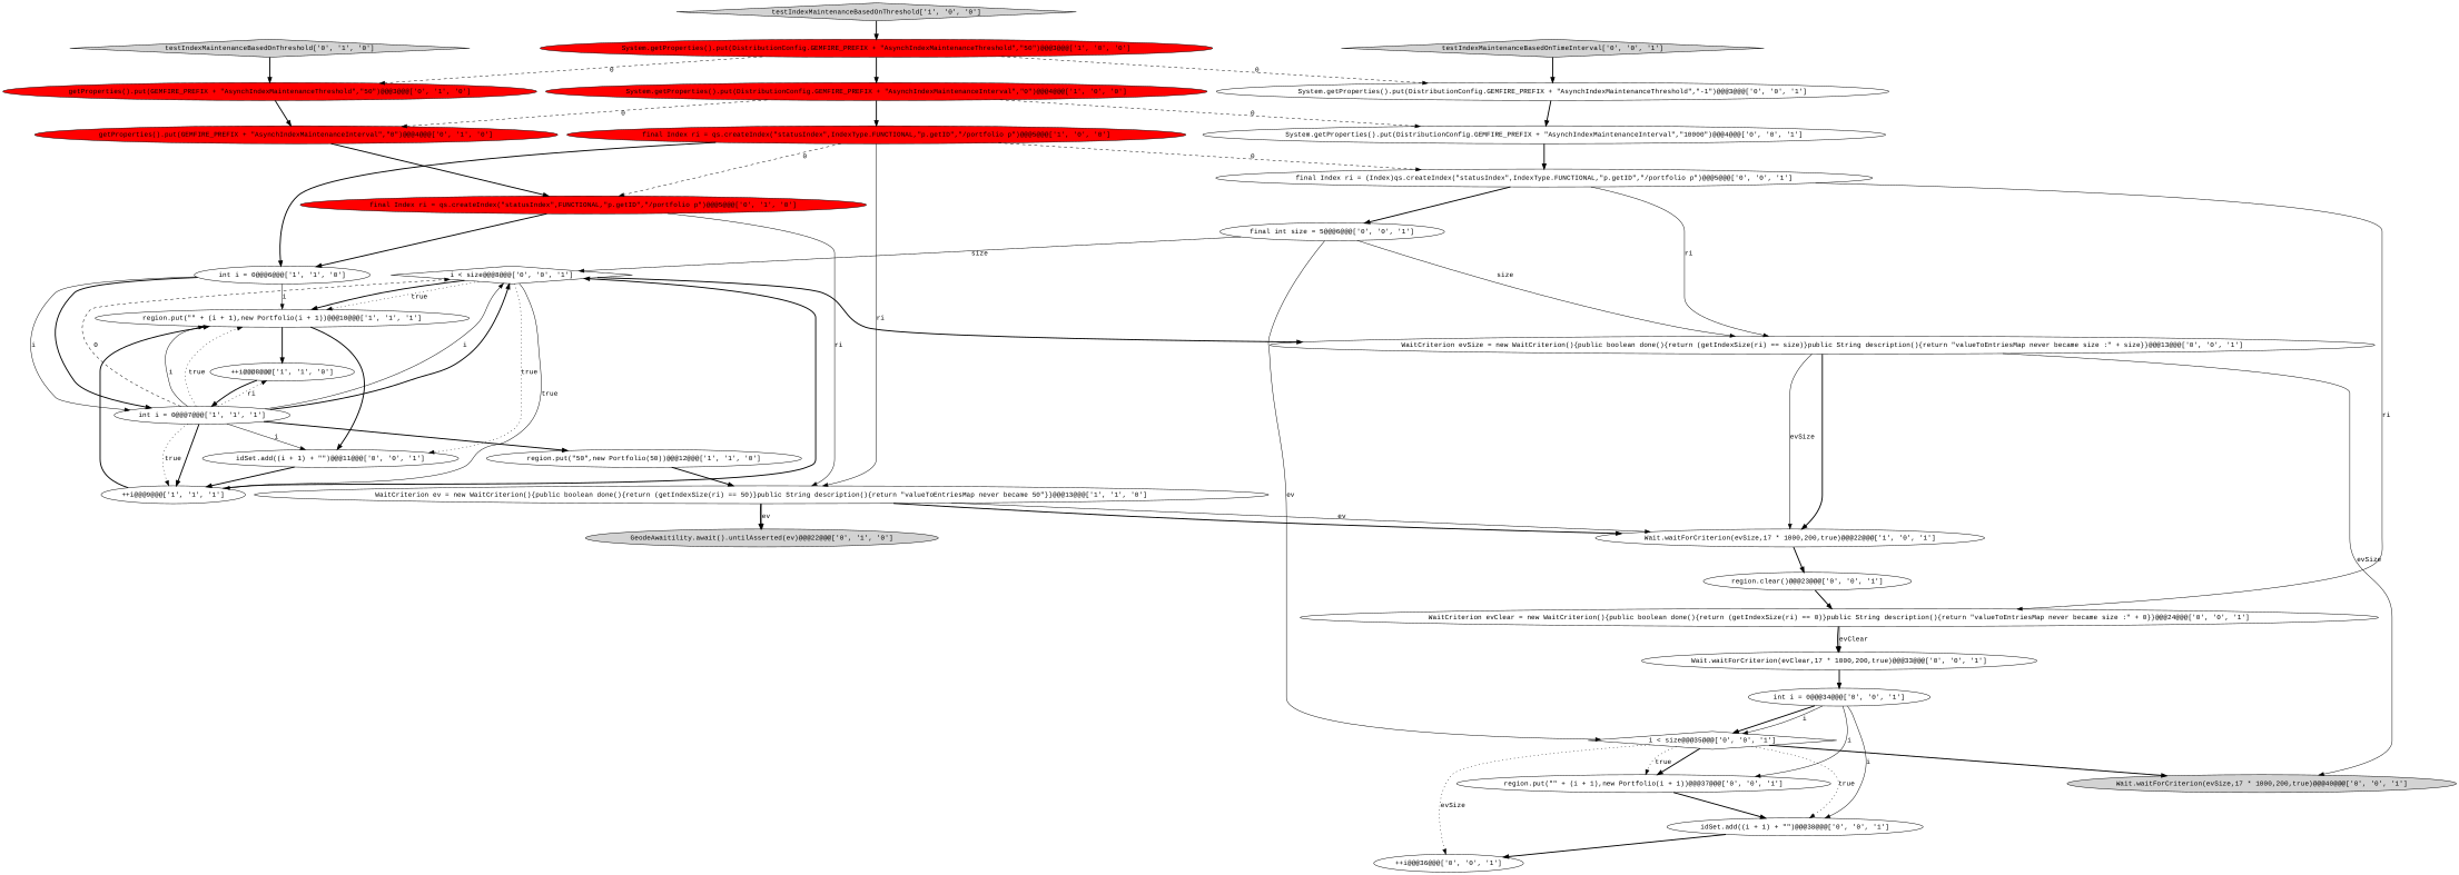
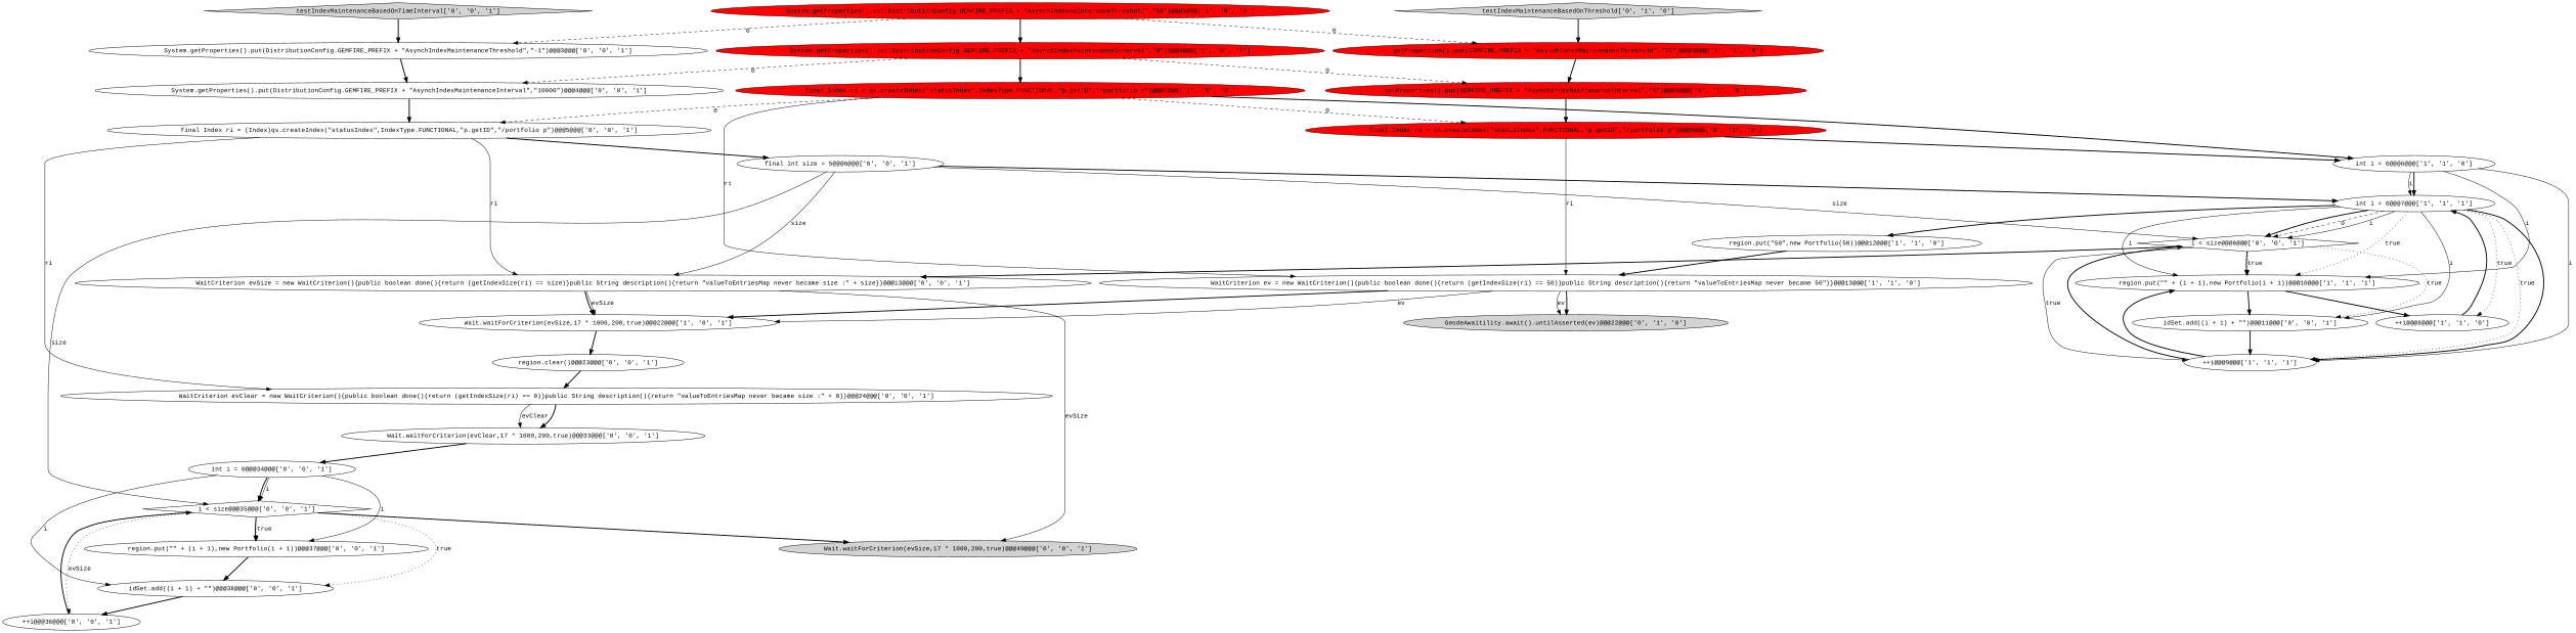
  digraph {
    fontname="Liberation Mono"
    node [fillcolor=white fontname="Liberation Mono" shape=ellipse style=filled]
    edge [fontname="Liberation Mono" style=bold]
    n1 [label="final Index ri = (Index)qs.createIndex(\"statusIndex\",IndexType.FUNCTIONAL,\"p.getID\",\"/portfolio p\")@@@5@@@['0', '0', '1']"]
    n2 [label="WaitCriterion evClear = new WaitCriterion(){public boolean done(){return (getIndexSize(ri) == 0)}public String description(){return \"valueToEntriesMap never became size :\" + 0}}@@@24@@@['0', '0', '1']"]
    n3 [label="WaitCriterion evSize = new WaitCriterion(){public boolean done(){return (getIndexSize(ri) == size)}public String description(){return \"valueToEntriesMap never became size :\" + size}}@@@13@@@['0', '0', '1']"]
    n4 [label="final int size = 5@@@6@@@['0', '0', '1']"]
    n5 [label="Wait.waitForCriterion(evClear,17 * 1000,200,true)@@@33@@@['0', '0', '1']"]
    n6 [label="Wait.waitForCriterion(evSize,17 * 1000,200,true)@@@22@@@['1', '0', '1']"]
    n7 [fillcolor=lightgray label="Wait.waitForCriterion(evSize,17 * 1000,200,true)@@@40@@@['0', '0', '1']"]
    n8 [label="int i = 0@@@7@@@['1', '1', '1']"]
    n9 [label="i < size@@@8@@@['0', '0', '1']" shape=diamond]
    n10 [label="i < size@@@35@@@['0', '0', '1']" shape=diamond]
    n11 [label="region.put(\"50\",new Portfolio(50))@@@12@@@['1', '1', '0']"]
    n12 [label="WaitCriterion ev = new WaitCriterion(){public boolean done(){return (getIndexSize(ri) == 50)}public String description(){return \"valueToEntriesMap never became 50\"}}@@@13@@@['1', '1', '0']"]
    n13 [fillcolor=lightgray label="GeodeAwaitility.await().untilAsserted(ev)@@@22@@@['0', '1', '0']"]
    n14 [label="region.clear()@@@23@@@['0', '0', '1']"]
    n15 [label="int i = 0@@@34@@@['0', '0', '1']"]
    n16 [fillcolor=red label="getProperties().put(GEMFIRE_PREFIX + \"AsynchIndexMaintenanceThreshold\",\"50\")@@@3@@@['0', '1', '0']"]
    n17 [fillcolor=red label="getProperties().put(GEMFIRE_PREFIX + \"AsynchIndexMaintenanceInterval\",\"0\")@@@4@@@['0', '1', '0']"]
    n18 [fillcolor=red label="final Index ri = qs.createIndex(\"statusIndex\",FUNCTIONAL,\"p.getID\",\"/portfolio p\")@@@5@@@['0', '1', '0']"]
    n19 [fillcolor=red label="System.getProperties().put(DistributionConfig.GEMFIRE_PREFIX + \"AsynchIndexMaintenanceInterval\",\"0\")@@@4@@@['1', '0', '0']"]
    n20 [fillcolor=red label="final Index ri = qs.createIndex(\"statusIndex\",IndexType.FUNCTIONAL,\"p.getID\",\"/portfolio p\")@@@5@@@['1', '0', '0']"]
    n21 [label="System.getProperties().put(DistributionConfig.GEMFIRE_PREFIX + \"AsynchIndexMaintenanceInterval\",\"10000\")@@@4@@@['0', '0', '1']"]
    n22 [label="int i = 0@@@6@@@['1', '1', '0']"]
    n23 [label="idSet.add((i + 1) + \"\")@@@38@@@['0', '0', '1']"]
    n24 [label="++i@@@36@@@['0', '0', '1']"]
    n25 [label="region.put(\"\" + (i + 1),new Portfolio(i + 1))@@@10@@@['1', '1', '1']"]
    n26 [label="++i@@@9@@@['1', '1', '1']"]
    n27 [label="System.getProperties().put(DistributionConfig.GEMFIRE_PREFIX + \"AsynchIndexMaintenanceThreshold\",\"-1\")@@@3@@@['0', '0', '1']"]
    n28 [label="idSet.add((i + 1) + \"\")@@@11@@@['0', '0', '1']"]
    n29 [label="++i@@@8@@@['1', '1', '0']"]
    n30 [fillcolor=red label="System.getProperties().put(DistributionConfig.GEMFIRE_PREFIX + \"AsynchIndexMaintenanceThreshold\",\"50\")@@@3@@@['1', '0', '0']"]
    n31 [fillcolor=lightgray label="testIndexMaintenanceBasedOnTimeInterval['0', '0', '1']" shape=diamond]
    n32 [label="region.put(\"\" + (i + 1),new Portfolio(i + 1))@@@37@@@['0', '0', '1']"]
    n33 [fillcolor=lightgray label="testIndexMaintenanceBasedOnThreshold['0', '1', '0']" shape=diamond]
-   n34 [fillcolor=lightgray label="testIndexMaintenanceBasedOnThreshold['1', '0', '0']" shape=diamond]
    n1 -> n2 [label=ri style=solid]
    n1 -> n3 [label=ri style=solid]
    n1 -> n4
    n2 -> n5
    n2 -> n5 [label=evClear style=solid]
    n3 -> n6 [label=evSize style=solid]
    n3 -> n6
    n3 -> n7 [label=evSize style=solid]
    n4 -> n3 [label=size style=solid]
+   n4 -> n8
    n4 -> n9 [label=size style=solid]
-   n4 -> n10 [label=ev style=solid]
+   n4 -> n10 [label=size style=solid]
    n5 -> n15
    n6 -> n14
    n8 -> n9 [label=0 style=dashed]
    n8 -> n9 [label=i style=solid]
    n8 -> n9
    n8 -> n11
    n8 -> n25 [label=i style=solid]
    n8 -> n25 [label=true style=dotted]
    n8 -> n26 [label=true style=dotted]
    n8 -> n26
    n8 -> n28 [label=i style=solid]
-   n8 -> n29 [label=ri style=dotted]
+   n8 -> n29 [label=true style=dotted]
    n9 -> n3
    n9 -> n25 [label=true style=dotted]
    n9 -> n25
    n9 -> n26 [label=true style=solid]
    n9 -> n28 [label=true style=dotted]
    n10 -> n7
    n10 -> n23 [label=true style=dotted]
    n10 -> n24 [label=evSize style=dotted]
    n10 -> n32
    n10 -> n32 [label=true style=dotted]
    n11 -> n12
    n12 -> n6 [label=ev style=solid]
    n12 -> n6
    n12 -> n13
    n12 -> n13 [label=ev style=solid]
    n14 -> n2
    n15 -> n10
    n15 -> n10 [label=i style=solid]
    n15 -> n23 [label=i style=solid]
    n15 -> n32 [label=i style=solid]
    n16 -> n17
    n17 -> n18
    n18 -> n12 [label=ri style=solid]
    n18 -> n22
    n19 -> n17 [label=0 style=dashed]
    n19 -> n20
    n19 -> n21 [label=0 style=dashed]
    n20 -> n1 [label=0 style=dashed]
    n20 -> n12 [label=ri style=solid]
    n20 -> n18 [label=0 style=dashed]
    n20 -> n22
    n21 -> n1
    n22 -> n8 [label=i style=solid]
    n22 -> n8
    n22 -> n25 [label=i style=solid]
+   n22 -> n26 [label=i style=solid]
    n23 -> n24
+   n24 -> n10
    n25 -> n28
    n25 -> n29
    n26 -> n9
    n26 -> n25
    n27 -> n21
    n28 -> n26
    n29 -> n8
    n30 -> n16 [label=0 style=dashed]
    n30 -> n19
    n30 -> n27 [label=0 style=dashed]
    n31 -> n27
    n32 -> n23
    n33 -> n16
-   n34 -> n30
  }
